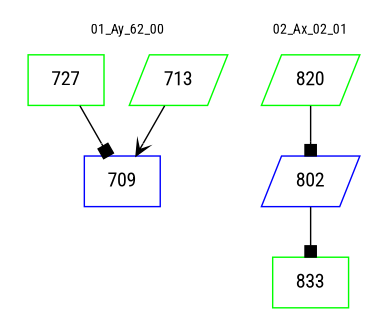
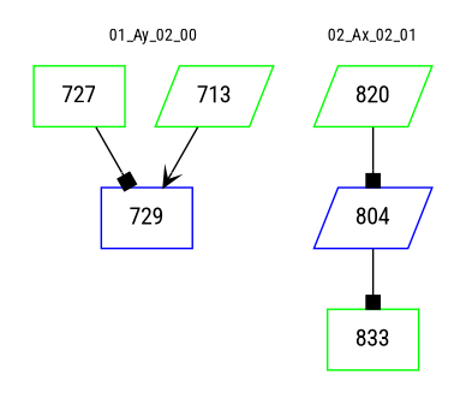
  digraph {
    fontname="Roboto Condensed"
    node [color=green fontname="Roboto Condensed" shape=parallelogram]
    edge [arrowhead=box color=black fontname="Roboto Condensed"]
    n1 [label=713]
-   n2 [color=blue label=709 shape=box]
+   n2 [color=blue label=729 shape=box]
    n3 [label=727 shape=box]
    n4 [label=820]
-   n5 [color=blue label=802]
+   n5 [color=blue label=804]
    n6 [label=833 shape=box]
    subgraph cluster_1 {
      color=white
      fontsize=10
-     label="01_Ay_62_00"
+     label="01_Ay_02_00"
      n1
      n2
      n3
    }
    subgraph cluster_2 {
      color=white
      fontsize=10
      label="02_Ax_02_01"
      n4
      n5
      n6
    }
    n1 -> n2 [arrowhead=vee]
    n3 -> n2
    n4 -> n5
    n5 -> n6
  }
